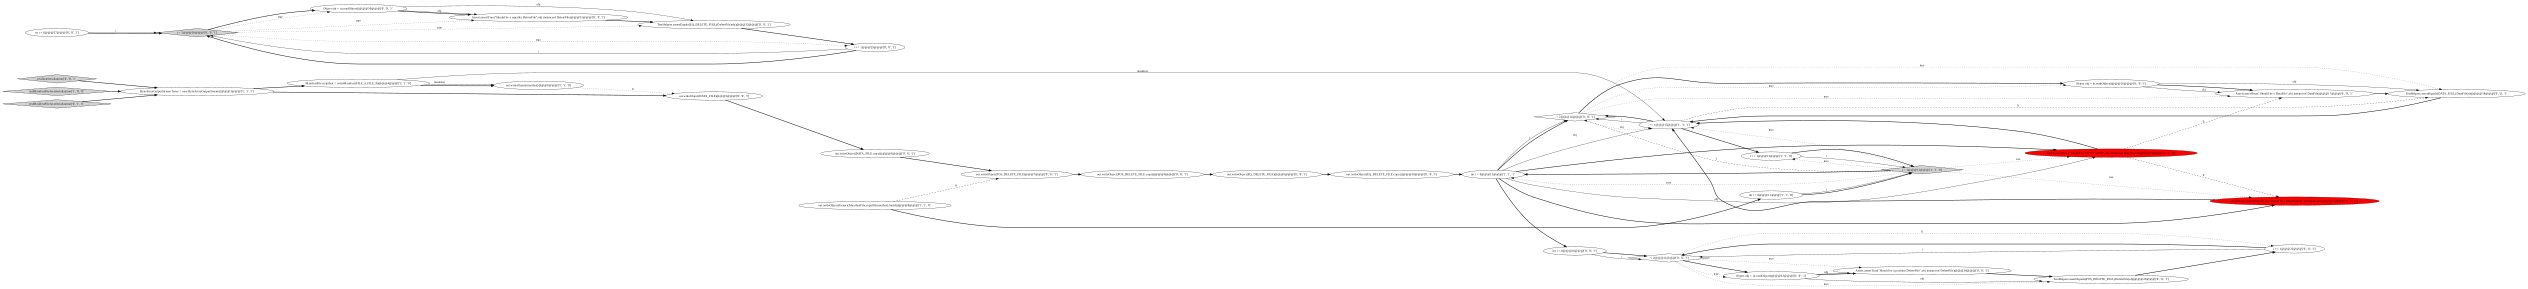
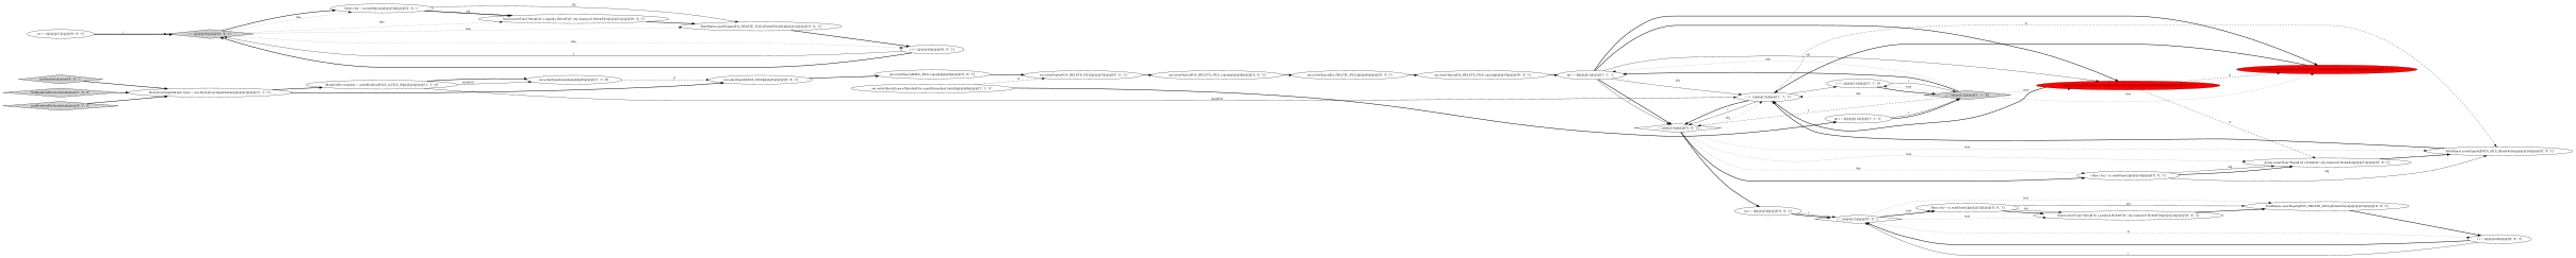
  digraph {
    fontname="Liberation Serif"
    rankdir=LR
    node [fillcolor=white fontname="Liberation Serif" shape=ellipse style=filled]
    edge [fontname="Liberation Serif" style=bold]
    n1 [label="out.writeObject(EQ_DELETE_FILE.copy())@@@10@@@['0', '0', '1']"]
    n2 [label="int i = 0@@@13@@@['1', '1', '1']"]
    n3 [label="i < 2@@@14@@@['0', '0', '1']" shape=diamond]
    n4 [label="i += 1@@@15@@@['1', '1', '1']"]
    n5 [fillcolor=red label="Assertions.assertThat(obj).as(\"Should be a ManifestFile\").isInstanceOf()@@@15@@@['0', '1', '0']"]
    n6 [fillcolor=red label="Assert.assertTrue(\"Should be a ManifestFile\",obj instanceof ManifestFile)@@@15@@@['1', '0', '0']"]
    n7 [label="Assert.assertTrue(\"Should be a DataFile\",obj instanceof DataFile)@@@17@@@['0', '0', '1']"]
    n8 [label="TestHelpers.assertEquals(DATA_FILE,(DataFile)obj)@@@18@@@['0', '0', '1']"]
    n9 [label="Object obj = in.readObject()@@@16@@@['0', '0', '1']"]
    n10 [label="int i = 0@@@20@@@['0', '0', '1']"]
    n11 [label="i += 1@@@13@@@['1', '1', '0']"]
    n12 [label="out.writeObject(EQ_DELETE_FILE)@@@9@@@['0', '0', '1']"]
    n13 [label="out.writeObject(GenericManifestFile.copyOf(manifest).build())@@@8@@@['1', '1', '0']"]
    n14 [label="out.writeObject(POS_DELETE_FILE)@@@7@@@['0', '0', '1']"]
    n15 [label="int i = 0@@@11@@@['1', '1', '0']"]
    n16 [label="out.writeObject(POS_DELETE_FILE.copy())@@@8@@@['0', '0', '1']"]
    n17 [fillcolor=lightgray label="i < 3@@@12@@@['1', '1', '0']" shape=diamond]
    n18 [label="Assert.assertTrue(\"Should be a position DeleteFile\",obj instanceof DeleteFile)@@@24@@@['0', '0', '1']"]
    n19 [label="TestHelpers.assertEquals(POS_DELETE_FILE,(DeleteFile)obj)@@@25@@@['0', '0', '1']"]
    n20 [label="i += 1@@@22@@@['0', '0', '1']"]
    n21 [label="Object obj = in.readObject()@@@23@@@['0', '0', '1']"]
    n22 [label="out.writeObject(manifest)@@@6@@@['1', '1', '0']"]
    n23 [label="out.writeObject(DATA_FILE)@@@5@@@['0', '0', '1']"]
    n24 [label="out.writeObject(DATA_FILE.copy())@@@6@@@['0', '0', '1']"]
    n25 [label="i < 2@@@21@@@['0', '0', '1']" shape=diamond]
    n26 [fillcolor=lightgray label="testJavaSerialization['0', '0', '1']" shape=diamond]
    n27 [label="ByteArrayOutputStream bytes = new ByteArrayOutputStream()@@@3@@@['1', '1', '1']"]
    n28 [label="ManifestFile manifest = writeManifest(FILE_A,FILE_B)@@@4@@@['1', '1', '0']"]
    n29 [fillcolor=lightgray label="i < 2@@@28@@@['0', '0', '1']" shape=diamond]
    n30 [label="Object obj = in.readObject()@@@30@@@['0', '0', '1']"]
    n31 [label="i += 1@@@29@@@['0', '0', '1']"]
    n32 [label="Assert.assertTrue(\"Should be a equality DeleteFile\",obj instanceof DeleteFile)@@@31@@@['0', '0', '1']"]
    n33 [label="TestHelpers.assertEquals(EQ_DELETE_FILE,(DeleteFile)obj)@@@32@@@['0', '0', '1']"]
    n34 [label="int i = 0@@@27@@@['0', '0', '1']"]
    n35 [fillcolor=lightgray label="testManifestFileJavaSerialization['1', '0', '0']" shape=diamond]
    n36 [fillcolor=lightgray label="testManifestFileJavaSerialization['0', '1', '0']" shape=diamond]
    n1 -> n2
    n2 -> n3
    n2 -> n3 [label=i style=solid]
    n2 -> n4 [label=obj style=solid]
    n2 -> n5
    n2 -> n6
    n2 -> n6 [label=obj style=solid]
    n3 -> n4 [label=obj style=dotted]
    n3 -> n7 [label=true style=dotted]
    n3 -> n8 [label=true style=dotted]
    n3 -> n9
    n3 -> n9 [label=true style=dotted]
-   n2 -> n10
+   n3 -> n10
    n4 -> n3
    n4 -> n3 [label=i style=solid]
    n4 -> n8 [label=0 style=dashed]
-   n4 -> n11
+   n4 -> n11 [style=solid]
    n5 -> n4
    n6 -> n4
    n6 -> n5 [label=0 style=dashed]
    n6 -> n7 [label=0 style=dashed]
    n7 -> n8
    n8 -> n4
    n9 -> n7
    n9 -> n7 [label=obj style=solid]
    n9 -> n8 [label=obj style=solid]
    n10 -> n25
    n10 -> n25 [label=i style=solid]
    n11 -> n17
    n11 -> n17 [label=i style=solid]
    n12 -> n1
    n13 -> n14 [label=0 style=dashed]
    n13 -> n15
    n14 -> n16
    n15 -> n17 [label=i style=solid]
    n15 -> n17
    n16 -> n12
    n17 -> n2
    n17 -> n2 [label=true style=dotted]
    n17 -> n3 [label=1 style=dashed]
    n17 -> n4 [label=true style=dotted]
    n17 -> n5 [label=true style=dotted]
    n17 -> n6 [label=true style=dotted]
    n17 -> n11 [label=true style=dotted]
    n18 -> n19
    n19 -> n20
    n20 -> n25
    n20 -> n25 [label=i style=solid]
    n21 -> n18
    n21 -> n18 [label=obj style=solid]
    n21 -> n19 [label=obj style=solid]
-   n22 -> n23 [label=0 style=dotted]
+   n22 -> n23 [label=0 style=dashed]
    n23 -> n24
    n24 -> n14
    n25 -> n18 [label=true style=dotted]
    n25 -> n19 [label=true style=dotted]
    n25 -> n20 [label=0 style=dotted]
    n25 -> n21 [label=true style=dotted]
    n25 -> n21
    n26 -> n27
    n27 -> n23
    n27 -> n28
    n28 -> n4 [label=manifest style=solid]
    n28 -> n22
    n28 -> n22 [label=manifest style=solid]
    n29 -> n30 [label=true style=dotted]
    n29 -> n30
    n29 -> n31 [label=true style=dotted]
    n29 -> n32 [label=true style=dotted]
    n29 -> n33 [label=true style=dotted]
    n30 -> n32 [label=obj style=solid]
    n30 -> n32
    n30 -> n33 [label=obj style=solid]
    n31 -> n29 [label=i style=solid]
    n31 -> n29
    n32 -> n33
    n33 -> n31
    n34 -> n29 [label=i style=solid]
    n34 -> n29
    n35 -> n27
    n36 -> n27
  }
